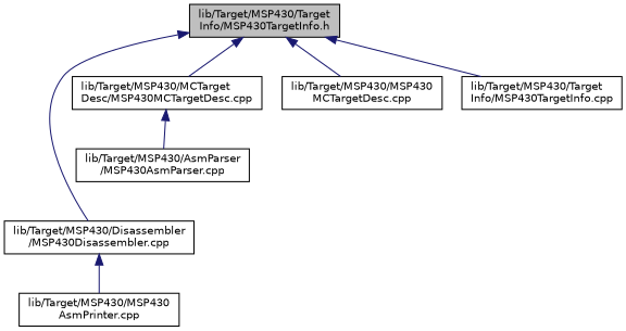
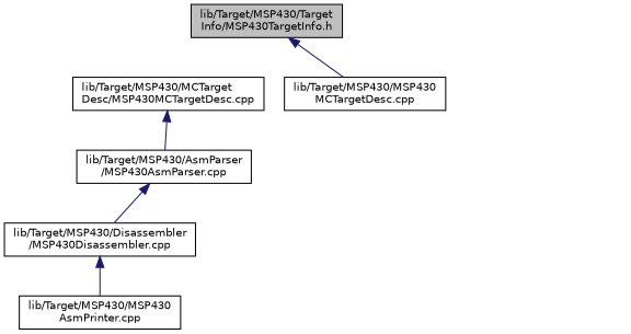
  digraph {
    node [color=black fontname=Helvetica fontsize=10 shape=box]
    edge [color=midnightblue dir=back fontname=Helvetica fontsize=10 labelfontname=Helvetica labelfontsize=10 style=solid]
    n1 [fillcolor=grey75 fontcolor=black height=0.2 label="lib/Target/MSP430/Target\lInfo/MSP430TargetInfo.h" style=filled width=0.4]
    n2 [height=0.2 label="lib/Target/MSP430/Disassembler\l/MSP430Disassembler.cpp" width=0.4]
    n3 [height=0.2 label="lib/Target/MSP430/MCTarget\lDesc/MSP430MCTargetDesc.cpp" width=0.4]
    n4 [height=0.2 label="lib/Target/MSP430/MSP430\lMCTargetDesc.cpp" width=0.4]
-   n5 [height=0.2 label="lib/Target/MSP430/Target\lInfo/MSP430TargetInfo.cpp" width=0.4]
    n6 [height=0.2 label="lib/Target/MSP430/AsmParser\l/MSP430AsmParser.cpp" width=0.4]
    n7 [height=0.2 label="lib/Target/MSP430/MSP430\lAsmPrinter.cpp" width=0.4]
-   n1 -> n2
-   n1 -> n3
+   n6 -> n2
    n1 -> n4
-   n1 -> n5
    n2 -> n7
    n3 -> n6
  }
